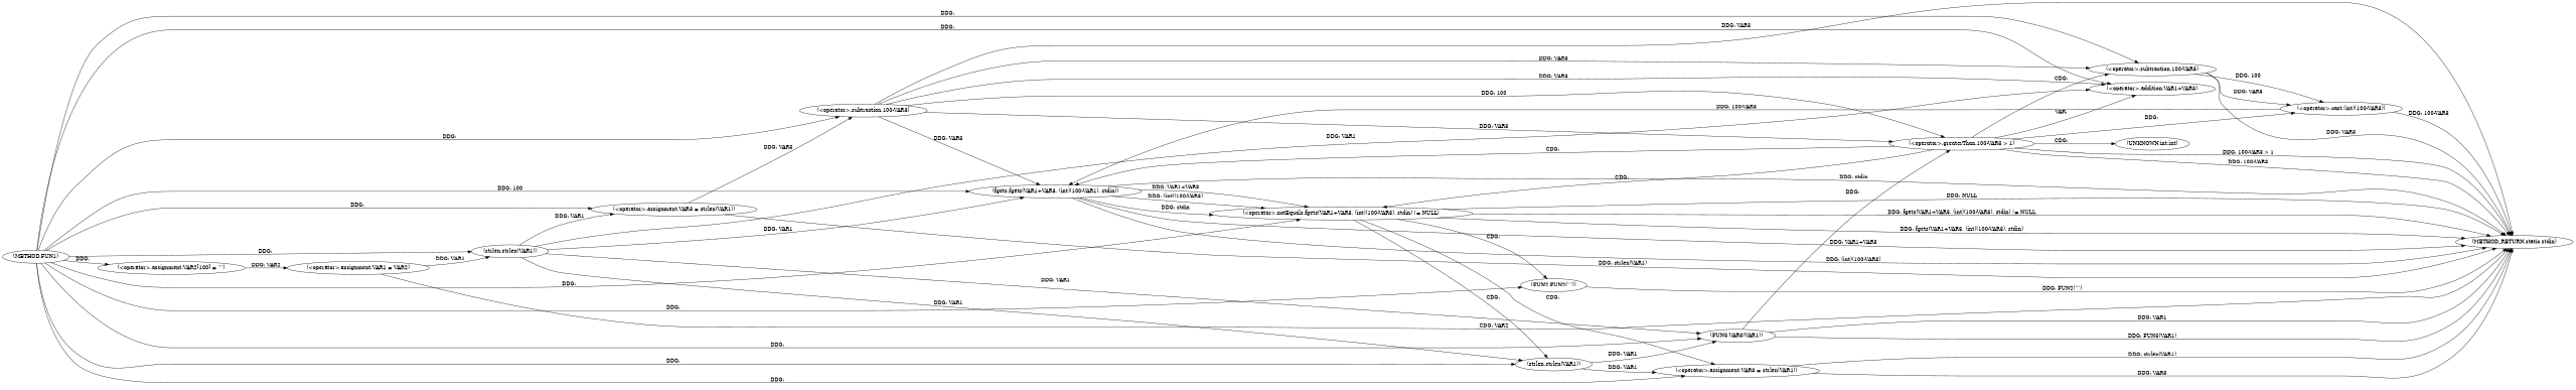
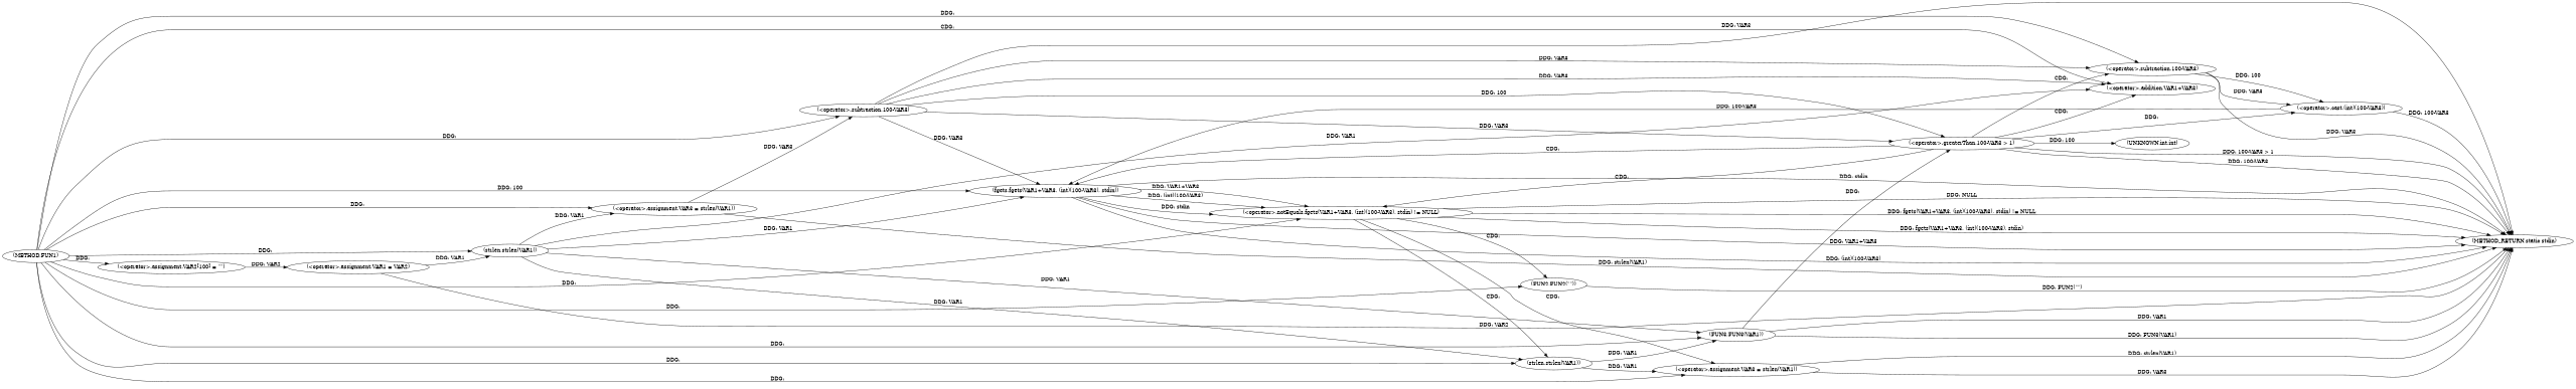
  digraph {
    rankdir=LR
    n1 [label="(METHOD,FUN1)"]
    n2 [label="(<operator>.assignment,VAR2[100] = \"\")"]
    n3 [label="(<operator>.assignment,VAR3 = strlen(VAR1))"]
    n4 [label="(strlen,strlen(VAR1))"]
    n5 [label="(<operator>.subtraction,100-VAR3)"]
    n6 [label="(<operator>.notEquals,fgets(VAR1+VAR3, (int)(100-VAR3), stdin) != NULL)"]
-   n7 [label="(fgets,fgets(VAR1+VAR3, (int)(100-VAR1), stdin))"]
+   n7 [label="(fgets,fgets(VAR1+VAR3, (int)(100-VAR3), stdin))"]
    n8 [label="(<operator>.addition,VAR1+VAR3)"]
    n9 [label="(<operator>.subtraction,100-VAR3)"]
    n10 [label="(<operator>.assignment,VAR3 = strlen(VAR1))"]
    n11 [label="(strlen,strlen(VAR1))"]
    n12 [label="(FUN2,FUN2(\"\"))"]
-   n13 [label="(FUN3,VAR3(VAR1))"]
+   n13 [label="(FUN3,FUN3(VAR1))"]
    n14 [label="(<operator>.assignment,VAR1 = VAR2)"]
    n15 [label="(METHOD_RETURN,static stdin)"]
    n16 [label="(<operator>.greaterThan,100-VAR3 > 1)"]
    n17 [label="(<operator>.cast,(int)(100-VAR3))"]
    n18 [label="(UNKNOWN,int,int)"]
    n1 -> n2 [label="DDG: "]
    n1 -> n3 [label="DDG: "]
    n1 -> n4 [label="DDG: "]
    n1 -> n5 [label="DDG: "]
    n1 -> n6 [label="DDG: "]
    n1 -> n7 [label="DDG: 100"]
-   n1 -> n8 [label="DDG: "]
+   n1 -> n8 [label="CDG: "]
    n1 -> n9 [label="DDG: "]
    n1 -> n10 [label="DDG: "]
    n1 -> n11 [label="DDG: "]
    n1 -> n12 [label="DDG: "]
    n1 -> n13 [label="DDG: "]
    n2 -> n14 [label="DDG: VAR2"]
    n3 -> n5 [label="DDG: VAR3"]
    n3 -> n15 [label="DDG: strlen(VAR1)"]
    n4 -> n3 [label="DDG: VAR1"]
    n4 -> n7 [label="DDG: VAR1"]
    n4 -> n8 [label="DDG: VAR1"]
    n4 -> n11 [label="DDG: VAR1"]
    n4 -> n13 [label="DDG: VAR1"]
    n5 -> n7 [label="DDG: VAR3"]
    n5 -> n8 [label="DDG: VAR3"]
    n5 -> n9 [label="DDG: VAR3"]
    n5 -> n15 [label="DDG: VAR3"]
    n5 -> n16 [label="DDG: 100"]
    n5 -> n16 [label="DDG: VAR3"]
    n6 -> n10 [label="CDG: "]
    n6 -> n11 [label="CDG: "]
    n6 -> n12 [label="CDG: "]
    n6 -> n15 [label="DDG: fgets(VAR1+VAR3, (int)(100-VAR3), stdin)"]
    n6 -> n15 [label="DDG: NULL"]
    n6 -> n15 [label="DDG: fgets(VAR1+VAR3, (int)(100-VAR3), stdin) != NULL"]
    n7 -> n6 [label="DDG: VAR1+VAR3"]
    n7 -> n6 [label="DDG: (int)(100-VAR3)"]
    n7 -> n6 [label="DDG: stdin"]
    n7 -> n15 [label="DDG: VAR1+VAR3"]
    n7 -> n15 [label="DDG: (int)(100-VAR3)"]
    n7 -> n15 [label="DDG: stdin"]
    n9 -> n15 [label="DDG: VAR3"]
    n9 -> n17 [label="DDG: 100"]
    n9 -> n17 [label="DDG: VAR3"]
    n10 -> n15 [label="DDG: strlen(VAR1)"]
    n10 -> n15 [label="DDG: VAR3"]
    n11 -> n10 [label="DDG: VAR1"]
    n11 -> n13 [label="DDG: VAR1"]
    n12 -> n15 [label="DDG: FUN2(\"\")"]
    n13 -> n15 [label="DDG: FUN3(VAR1)"]
    n13 -> n15 [label="DDG: VAR1"]
    n13 -> n16 [label="DDG: "]
    n14 -> n4 [label="DDG: VAR1"]
-   n14 -> n15 [label="CDG: VAR2"]
+   n14 -> n15 [label="DDG: VAR2"]
    n16 -> n6 [label="CDG: "]
    n16 -> n7 [label="CDG: "]
-   n16 -> n8 [label="VAR: "]
+   n16 -> n8 [label="CDG: "]
    n16 -> n9 [label="CDG: "]
    n16 -> n15 [label="DDG: 100-VAR3 > 1"]
    n16 -> n15 [label="DDG: 100-VAR3"]
    n16 -> n17 [label="DDG: "]
-   n16 -> n18 [label="CDG: "]
+   n16 -> n18 [label="DDG: 100"]
    n17 -> n7 [label="DDG: 100-VAR3"]
    n17 -> n15 [label="DDG: 100-VAR3"]
  }
